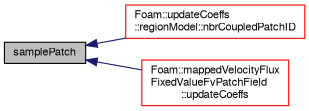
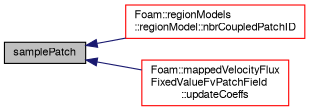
  digraph {
    rankdir=LR
    node [color=red fontname=FreeSans fontsize=10 shape=record]
    edge [color=midnightblue dir=back fontname=FreeSans fontsize=10 labelfontname=FreeSans labelfontsize=10 style=solid]
    n1 [color=black fillcolor=grey75 fontcolor=black height=0.2 label=samplePatch style=filled width=0.4]
-   n2 [height=0.2 label="Foam::updateCoeffs\l::regionModel::nbrCoupledPatchID" width=0.4]
+   n2 [height=0.2 label="Foam::regionModels\l::regionModel::nbrCoupledPatchID" width=0.4]
    n3 [height=0.2 label="Foam::mappedVelocityFlux\lFixedValueFvPatchField\l::updateCoeffs" width=0.4]
    n1 -> n2
    n1 -> n3
  }
